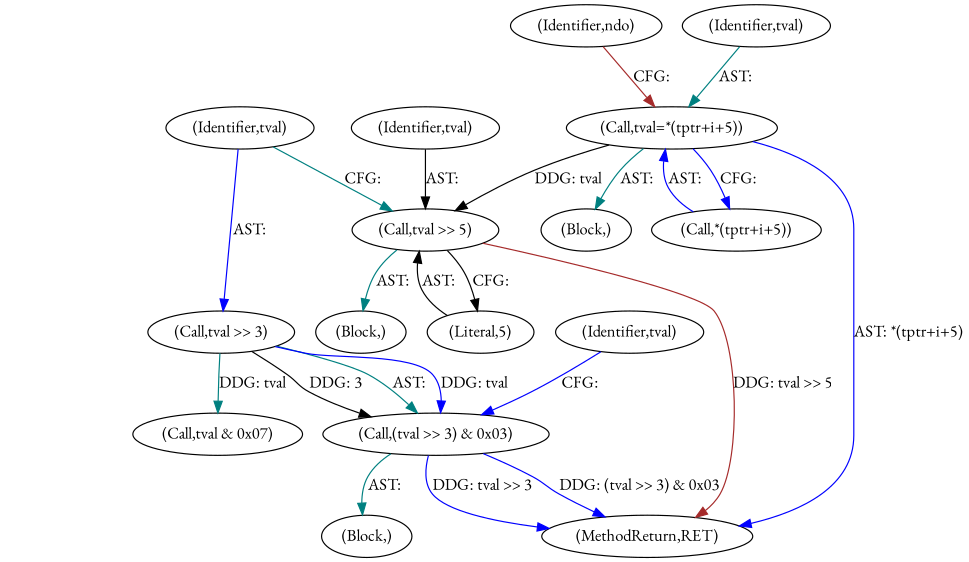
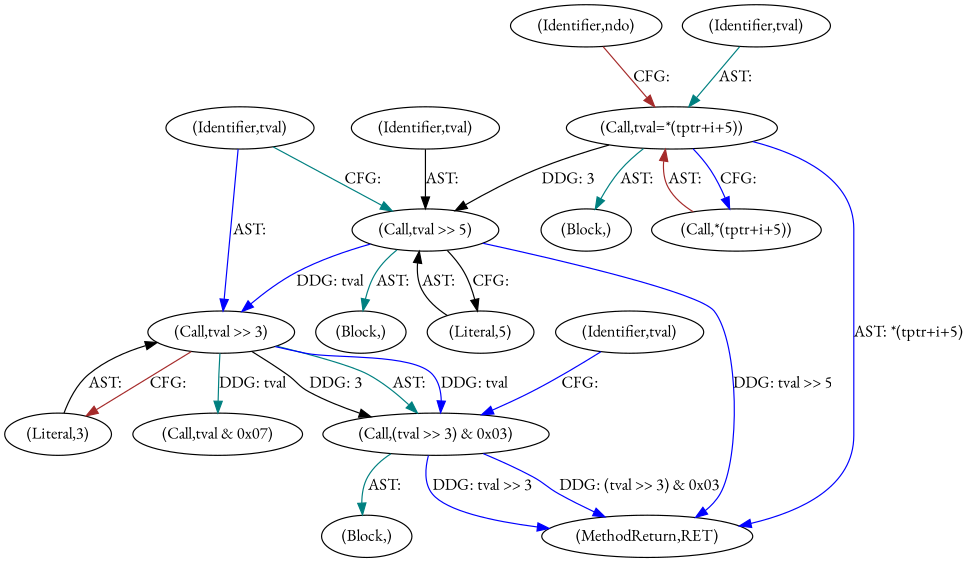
  digraph {
    fontname="EB Garamond"
    node [fontname="EB Garamond"]
    edge [color=blue fontname="EB Garamond"]
    n1 [label="(Call,(tval >> 3) & 0x03)"]
    n2 [label="(Block,)"]
    n3 [label="(MethodReturn,RET)"]
    n4 [label="(Call,tval >> 3)"]
+   n5 [label="(Literal,3)"]
    n6 [label="(Call,tval & 0x07)"]
    n7 [label="(Call,tval >> 5)"]
    n8 [label="(Block,)"]
    n9 [label="(Literal,5)"]
    n10 [label="(Call,tval=*(tptr+i+5))"]
    n11 [label="(Call,*(tptr+i+5))"]
    n12 [label="(Block,)"]
    n13 [label="(Identifier,tval)"]
    n14 [label="(Identifier,ndo)"]
    n15 [label="(Identifier,tval)"]
    n16 [label="(Identifier,tval)"]
    n17 [label="(Identifier,tval)"]
    n1 -> n2 [color=teal label="AST: "]
    n1 -> n3 [label="DDG: tval >> 3"]
    n1 -> n3 [label="DDG: (tval >> 3) & 0x03"]
    n4 -> n1 [color=teal label="AST: "]
    n4 -> n1 [label="DDG: tval"]
    n4 -> n1 [color=black label="DDG: 3"]
+   n4 -> n5 [color=brown label="CFG: "]
    n4 -> n6 [color=teal label="DDG: tval"]
-   n7 -> n3 [color=brown label="DDG: tval >> 5"]
+   n5 -> n4 [color=black label="AST: "]
+   n7 -> n3 [label="DDG: tval >> 5"]
+   n7 -> n4 [label="DDG: tval"]
    n7 -> n8 [color=teal label="AST: "]
    n7 -> n9 [color=black label="CFG: "]
    n9 -> n7 [color=black label="AST: "]
    n10 -> n3 [label="AST: *(tptr+i+5)"]
-   n10 -> n7 [color=black label="DDG: tval"]
+   n10 -> n7 [color=black label="DDG: 3"]
    n10 -> n11 [label="CFG: "]
    n10 -> n12 [color=teal label="AST: "]
-   n11 -> n10 [label="AST: "]
+   n11 -> n10 [color=brown label="AST: "]
    n13 -> n7 [color=black label="AST: "]
    n14 -> n10 [color=brown label="CFG: "]
    n15 -> n10 [color=teal label="AST: "]
    n16 -> n1 [label="CFG: "]
    n17 -> n4 [label="AST: "]
    n17 -> n7 [color=teal label="CFG: "]
  }
